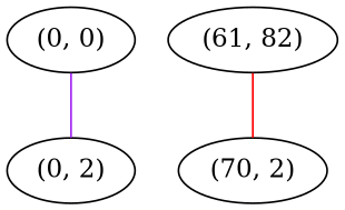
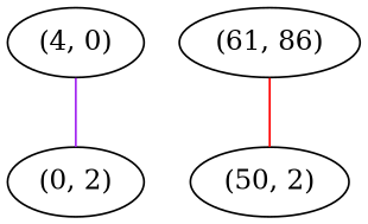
  graph {
    n1 [label="(0, 2)"]
-   "(0, 0)"
-   "(61, 82)"
-   "(70, 2)"
+   "(0, 0)" [label="(4, 0)"]
+   "(61, 82)" [label="(61, 86)"]
+   "(70, 2)" [label="(50, 2)"]
    "(0, 0)" -- n1 [color=purple weight=4]
    "(61, 82)" -- "(70, 2)" [color=red weight=1]
  }
